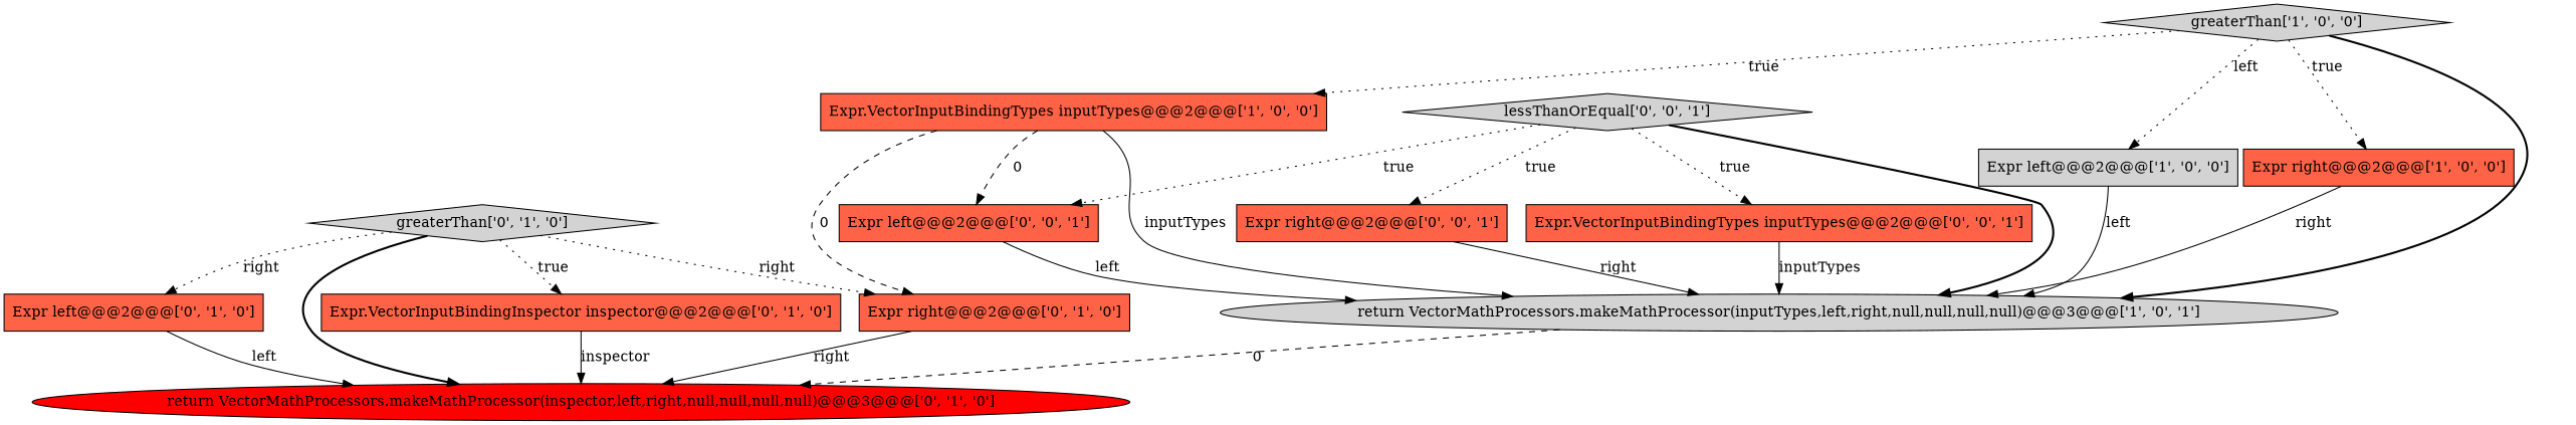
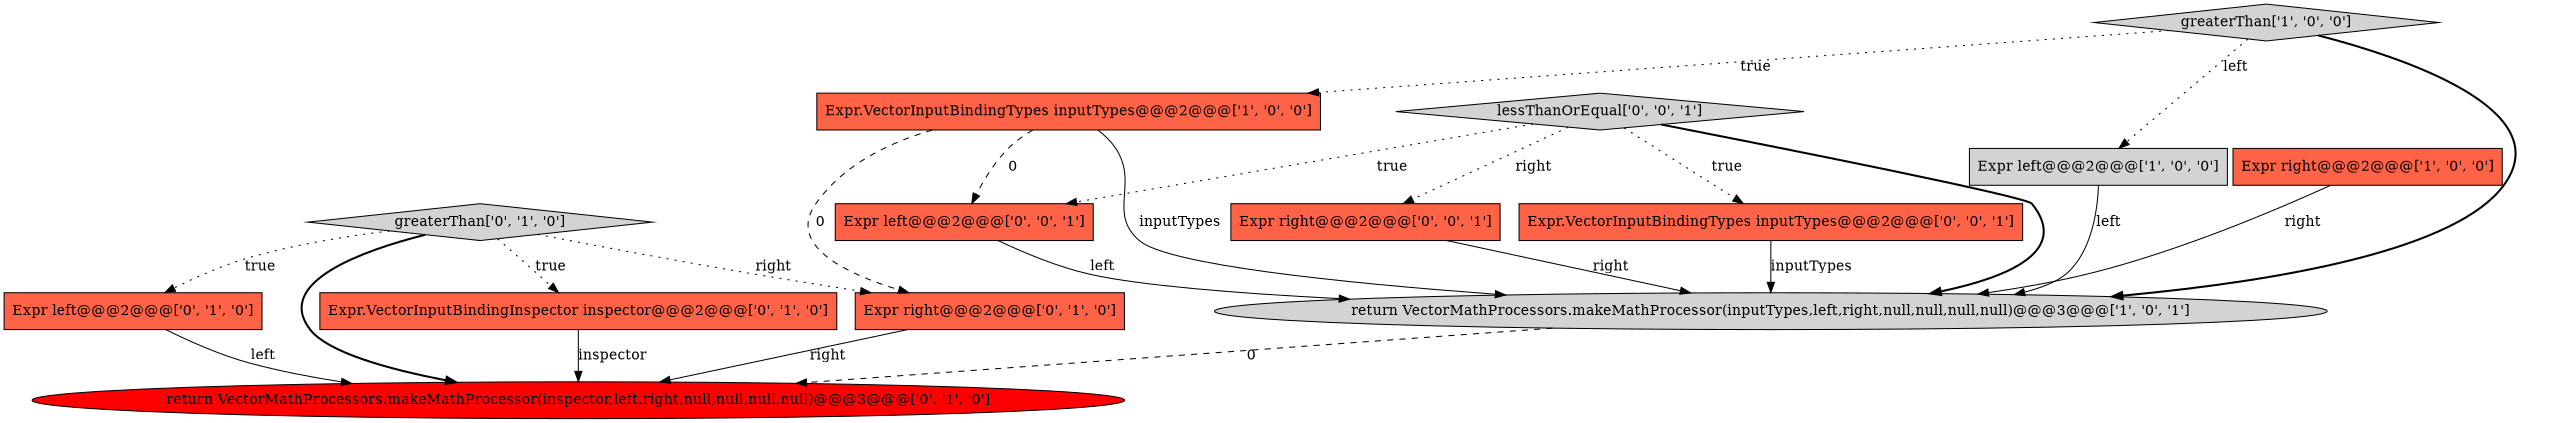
  digraph {
    node [fillcolor=tomato shape=box style=filled]
    edge [style=dotted]
    n1 [fillcolor=lightgray label="greaterThan['0', '1', '0']" shape=diamond]
    n2 [label="Expr.VectorInputBindingInspector inspector@@@2@@@['0', '1', '0']"]
    n3 [fillcolor=red label="return VectorMathProcessors.makeMathProcessor(inspector,left,right,null,null,null,null)@@@3@@@['0', '1', '0']" shape=ellipse]
    n4 [label="Expr left@@@2@@@['0', '1', '0']"]
    n5 [label="Expr right@@@2@@@['0', '1', '0']"]
    n6 [label="Expr.VectorInputBindingTypes inputTypes@@@2@@@['0', '0', '1']"]
    n7 [fillcolor=lightgray label="return VectorMathProcessors.makeMathProcessor(inputTypes,left,right,null,null,null,null)@@@3@@@['1', '0', '1']" shape=ellipse]
    n8 [label="Expr.VectorInputBindingTypes inputTypes@@@2@@@['1', '0', '0']"]
    n9 [label="Expr left@@@2@@@['0', '0', '1']"]
    n10 [label="Expr right@@@2@@@['0', '0', '1']"]
    n11 [fillcolor=lightgray label="Expr left@@@2@@@['1', '0', '0']"]
    n12 [label="Expr right@@@2@@@['1', '0', '0']"]
    n13 [fillcolor=lightgray label="lessThanOrEqual['0', '0', '1']" shape=diamond]
    n14 [fillcolor=lightgray label="greaterThan['1', '0', '0']" shape=diamond]
    n1 -> n2 [label=true]
    n1 -> n3 [style=bold]
-   n1 -> n4 [label=right]
+   n1 -> n4 [label=true]
    n1 -> n5 [label=right]
    n2 -> n3 [label=inspector style=solid]
    n4 -> n3 [label=left style=solid]
    n5 -> n3 [label=right style=solid]
    n6 -> n7 [label=inputTypes style=solid]
    n7 -> n3 [label=0 style=dashed]
    n8 -> n5 [label=0 style=dashed]
    n8 -> n7 [label=inputTypes style=solid]
    n8 -> n9 [label=0 style=dashed]
    n9 -> n7 [label=left style=solid]
    n10 -> n7 [label=right style=solid]
    n11 -> n7 [label=left style=solid]
    n12 -> n7 [label=right style=solid]
    n13 -> n6 [label=true]
    n13 -> n7 [style=bold]
    n13 -> n9 [label=true]
-   n13 -> n10 [label=true]
+   n13 -> n10 [label=right]
    n14 -> n7 [style=bold]
    n14 -> n8 [label=true]
    n14 -> n11 [label=left]
-   n14 -> n12 [label=true]
  }
